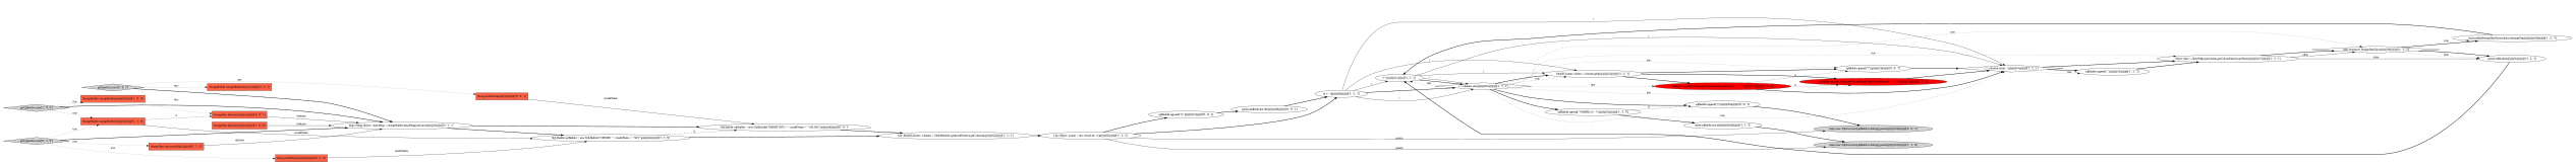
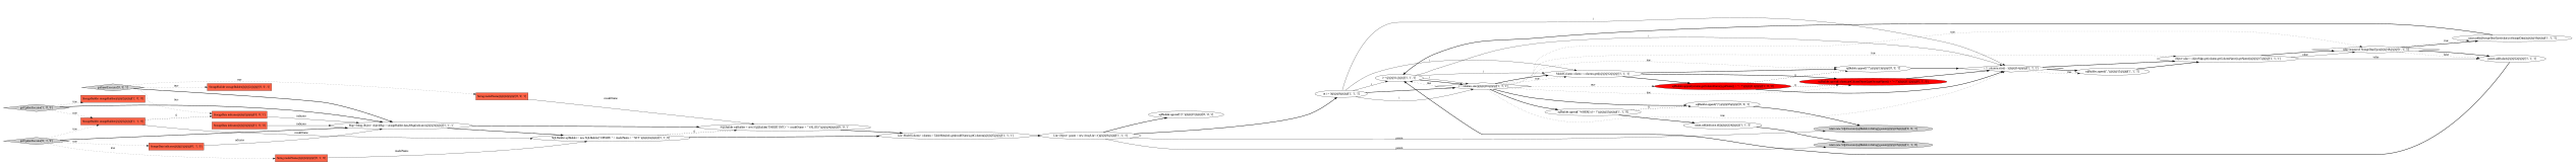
  digraph {
    fontname="Liberation Serif"
    rankdir=LR
    node [fillcolor=white fontname="Liberation Serif" shape=ellipse style=filled]
    edge [fontname="Liberation Serif" style=bold]
    n1 [fillcolor=lightgray label="getInsertExecutor['0', '0', '1']" shape=diamond]
    n2 [fillcolor=tomato label="StorageBuilder storageBuilder@@@2@@@['0', '0', '1']" shape=box]
    n3 [fillcolor=tomato label="StorageData indicator@@@2@@@['0', '0', '1']" shape=box]
    n4 [fillcolor=tomato label="String modelName@@@2@@@['0', '0', '1']" shape=box]
    n5 [label="Map<String,Object> objectMap = storageBuilder.data2Map(indicator)@@@3@@@['1', '1', '1']"]
    n6 [label="SQLBuilder sqlBuilder = new SQLBuilder(\"INSERT INTO \" + modelName + \" VALUES\")@@@4@@@['0', '0', '1']"]
    n7 [label="SQLBuilder sqlBuilder = new SQLBuilder(\"UPDATE \" + modelName + \" SET \")@@@4@@@['1', '1', '0']"]
-   n8 [label="param.add(indicator.id())@@@8@@@['0', '0', '1']"]
    n9 [label="int i = 0@@@9@@@['1', '1', '1']"]
    n10 [label="i++@@@11@@@['1', '1', '1']"]
    n11 [label="i != columns.size() - 1@@@14@@@['1', '1', '1']" shape=diamond]
    n12 [label="ModelColumn column = columns.get(i)@@@12@@@['1', '1', '1']"]
    n13 [label="i < columns.size()@@@10@@@['1', '1', '1']" shape=diamond]
    n14 [label="Object value = objectMap.get(column.getColumnName().getName())@@@17@@@['1', '1', '1']"]
    n15 [label="param.add(value)@@@22@@@['1', '1', '1']"]
    n16 [label="value instanceof StorageDataType@@@18@@@['1', '1', '1']" shape=diamond]
    n17 [label="param.add(((StorageDataType)value).toStorageData())@@@19@@@['1', '1', '1']"]
    n18 [label="sqlBuilder.append(\",\")@@@15@@@['1', '1', '1']"]
    n19 [fillcolor=red label="sqlBuilder.append(column.getColumnName().getStorageName() + \"= ?\")@@@11@@@['0', '1', '0']"]
    n20 [label="sqlBuilder.append(\"?\")@@@13@@@['0', '0', '1']"]
    n21 [fillcolor=red label="sqlBuilder.append(column.getColumnName().getName() + \"= ?\")@@@11@@@['1', '0', '0']"]
    n22 [label="sqlBuilder.append(\" WHERE id = ?\")@@@23@@@['1', '1', '0']"]
    n23 [label="sqlBuilder.append(\")\")@@@25@@@['0', '0', '1']"]
    n24 [label="param.add(indicator.id())@@@24@@@['1', '1', '0']"]
    n25 [fillcolor=lightgray label="return new SQLExecutor(sqlBuilder.toString(),param)@@@26@@@['0', '0', '1']"]
    n26 [fillcolor=lightgray label="return new SQLExecutor(sqlBuilder.toString(),param)@@@25@@@['1', '1', '0']"]
    n27 [label="List<ModelColumn> columns = TableMetaInfo.get(modelName).getColumns()@@@5@@@['1', '1', '1']"]
    n28 [label="List<Object> param = new ArrayList<>()@@@6@@@['1', '1', '1']"]
    n29 [fillcolor=lightgray label="getUpdateExecutor['1', '0', '0']" shape=diamond]
    n30 [fillcolor=tomato label="StorageBuilder storageBuilder@@@2@@@['1', '0', '0']" shape=box]
    n31 [fillcolor=tomato label="StorageBuilder storageBuilder@@@2@@@['1', '1', '0']" shape=box]
    n32 [fillcolor=tomato label="StorageData indicator@@@2@@@['1', '0', '0']" shape=box]
    n33 [label="sqlBuilder.append(\"(?,\")@@@7@@@['0', '0', '1']"]
    n34 [fillcolor=tomato label="StorageData indicator@@@2@@@['0', '1', '0']" shape=box]
    n35 [fillcolor=tomato label="String modelName@@@2@@@['0', '1', '0']" shape=box]
    n36 [fillcolor=lightgray label="getUpdateExecutor['0', '1', '0']" shape=diamond]
    n1 -> n2 [label=true style=dotted]
    n1 -> n3 [label=true style=dotted]
    n1 -> n4 [label=true style=dotted]
    n1 -> n5
    n3 -> n5 [label=indicator style=solid]
    n4 -> n6 [label=modelName style=solid]
    n5 -> n6
    n5 -> n7
    n6 -> n27
    n7 -> n6 [label=0 style=dashed]
    n7 -> n27
-   n8 -> n9
    n9 -> n10 [label=i style=solid]
    n9 -> n11 [label=i style=solid]
    n9 -> n12 [label=i style=solid]
    n9 -> n13 [label=i style=solid]
    n9 -> n13
    n10 -> n11 [label=i style=solid]
    n10 -> n12 [label=i style=solid]
    n10 -> n13 [label=i style=solid]
    n10 -> n13
    n11 -> n14
    n11 -> n18 [label=true style=dotted]
    n11 -> n18
    n12 -> n19
    n12 -> n20
    n12 -> n21
    n13 -> n10 [label=true style=dotted]
    n13 -> n11 [label=true style=dotted]
    n13 -> n12 [label=true style=dotted]
    n13 -> n12
    n13 -> n14 [label=true style=dotted]
    n13 -> n16 [label=true style=dotted]
    n13 -> n19 [label=true style=dotted]
    n13 -> n20 [label=true style=dotted]
    n13 -> n21 [label=true style=dotted]
    n13 -> n22
    n13 -> n23
    n14 -> n15 [label=value style=solid]
    n14 -> n16
    n14 -> n16 [label=value style=solid]
    n15 -> n10
    n16 -> n15
    n16 -> n15 [label=false style=dotted]
    n16 -> n17
    n16 -> n17 [label=true style=dotted]
    n17 -> n10
    n18 -> n14
    n19 -> n11
    n20 -> n11
    n21 -> n11
    n21 -> n19 [label=0 style=dashed]
    n21 -> n20 [label=0 style=dashed]
    n22 -> n23 [label=0 style=dashed]
    n22 -> n24
    n23 -> n25
    n24 -> n26
    n27 -> n28
    n28 -> n9
    n28 -> n25 [label=param style=solid]
    n28 -> n26 [label=param style=solid]
    n28 -> n33
    n29 -> n5
    n29 -> n30 [label=true style=dotted]
    n29 -> n31 [label=true style=dotted]
    n31 -> n3 [label=0 style=dashed]
    n31 -> n7 [label=modelName style=solid]
    n32 -> n5 [label=indicator style=solid]
-   n33 -> n8
    n34 -> n5 [label=indicator style=solid]
    n35 -> n7 [label=modelName style=solid]
    n36 -> n5
    n36 -> n31 [label=true style=dotted]
    n36 -> n34 [label=true style=dotted]
    n36 -> n35 [label=true style=dotted]
  }
